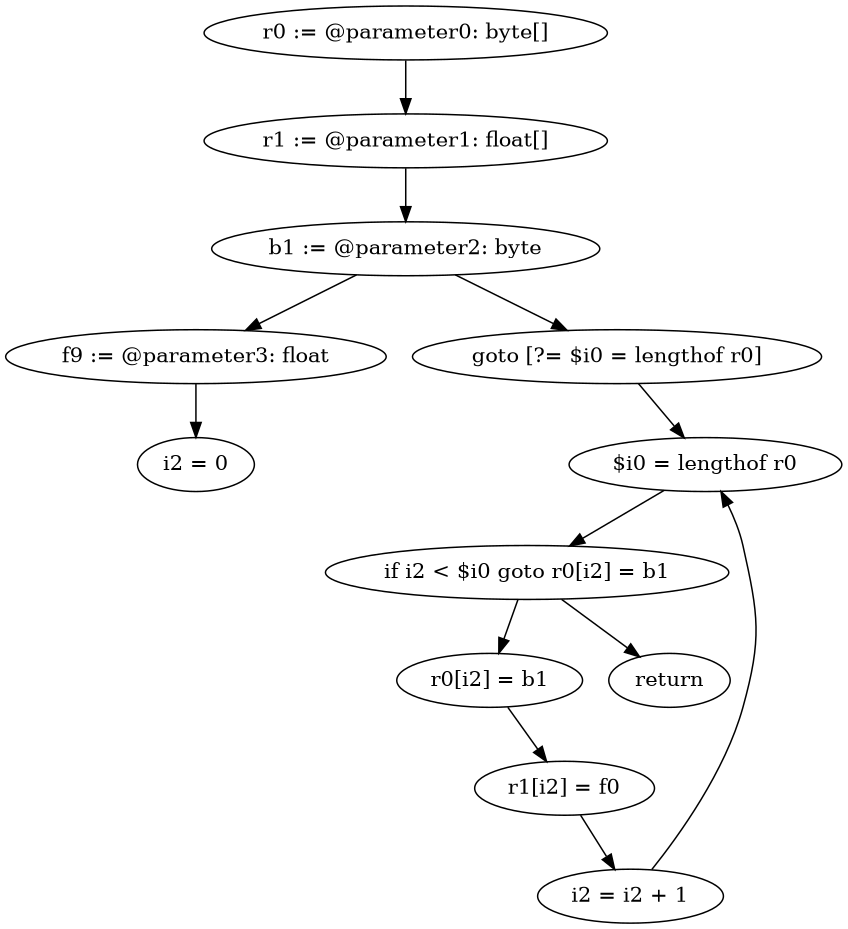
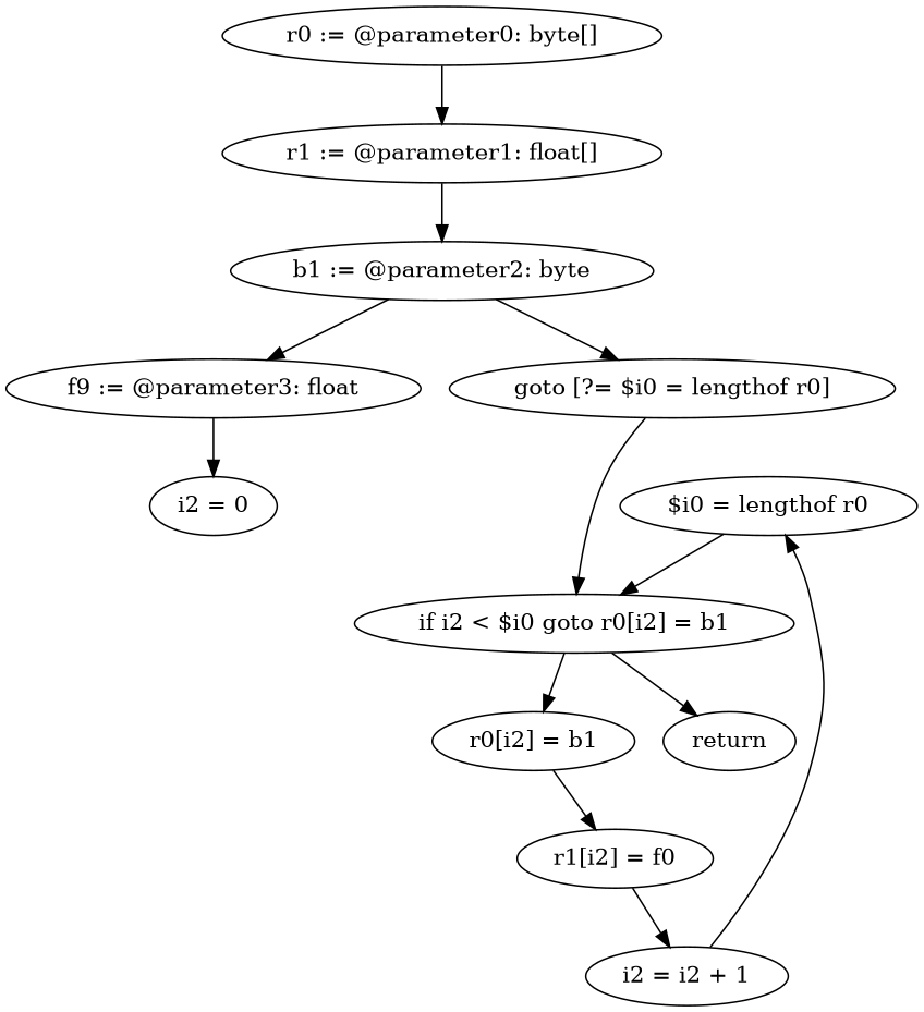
  digraph {
    "r0 := @parameter0: byte[]"
    "r1 := @parameter1: float[]"
    "b1 := @parameter2: byte"
    n4 [label="f9 := @parameter3: float"]
    "goto [?= $i0 = lengthof r0]"
    "i2 = 0"
    "$i0 = lengthof r0"
    "if i2 < $i0 goto r0[i2] = b1"
    "r0[i2] = b1"
    "r1[i2] = f0"
    "i2 = i2 + 1"
    return
    "r0 := @parameter0: byte[]" -> "r1 := @parameter1: float[]"
    "r1 := @parameter1: float[]" -> "b1 := @parameter2: byte"
    "b1 := @parameter2: byte" -> n4
    "b1 := @parameter2: byte" -> "goto [?= $i0 = lengthof r0]"
    n4 -> "i2 = 0"
-   "goto [?= $i0 = lengthof r0]" -> "$i0 = lengthof r0"
+   "goto [?= $i0 = lengthof r0]" -> "if i2 < $i0 goto r0[i2] = b1"
    "$i0 = lengthof r0" -> "if i2 < $i0 goto r0[i2] = b1"
    "if i2 < $i0 goto r0[i2] = b1" -> "r0[i2] = b1"
    "if i2 < $i0 goto r0[i2] = b1" -> return
    "r0[i2] = b1" -> "r1[i2] = f0"
    "r1[i2] = f0" -> "i2 = i2 + 1"
    "i2 = i2 + 1" -> "$i0 = lengthof r0"
  }
